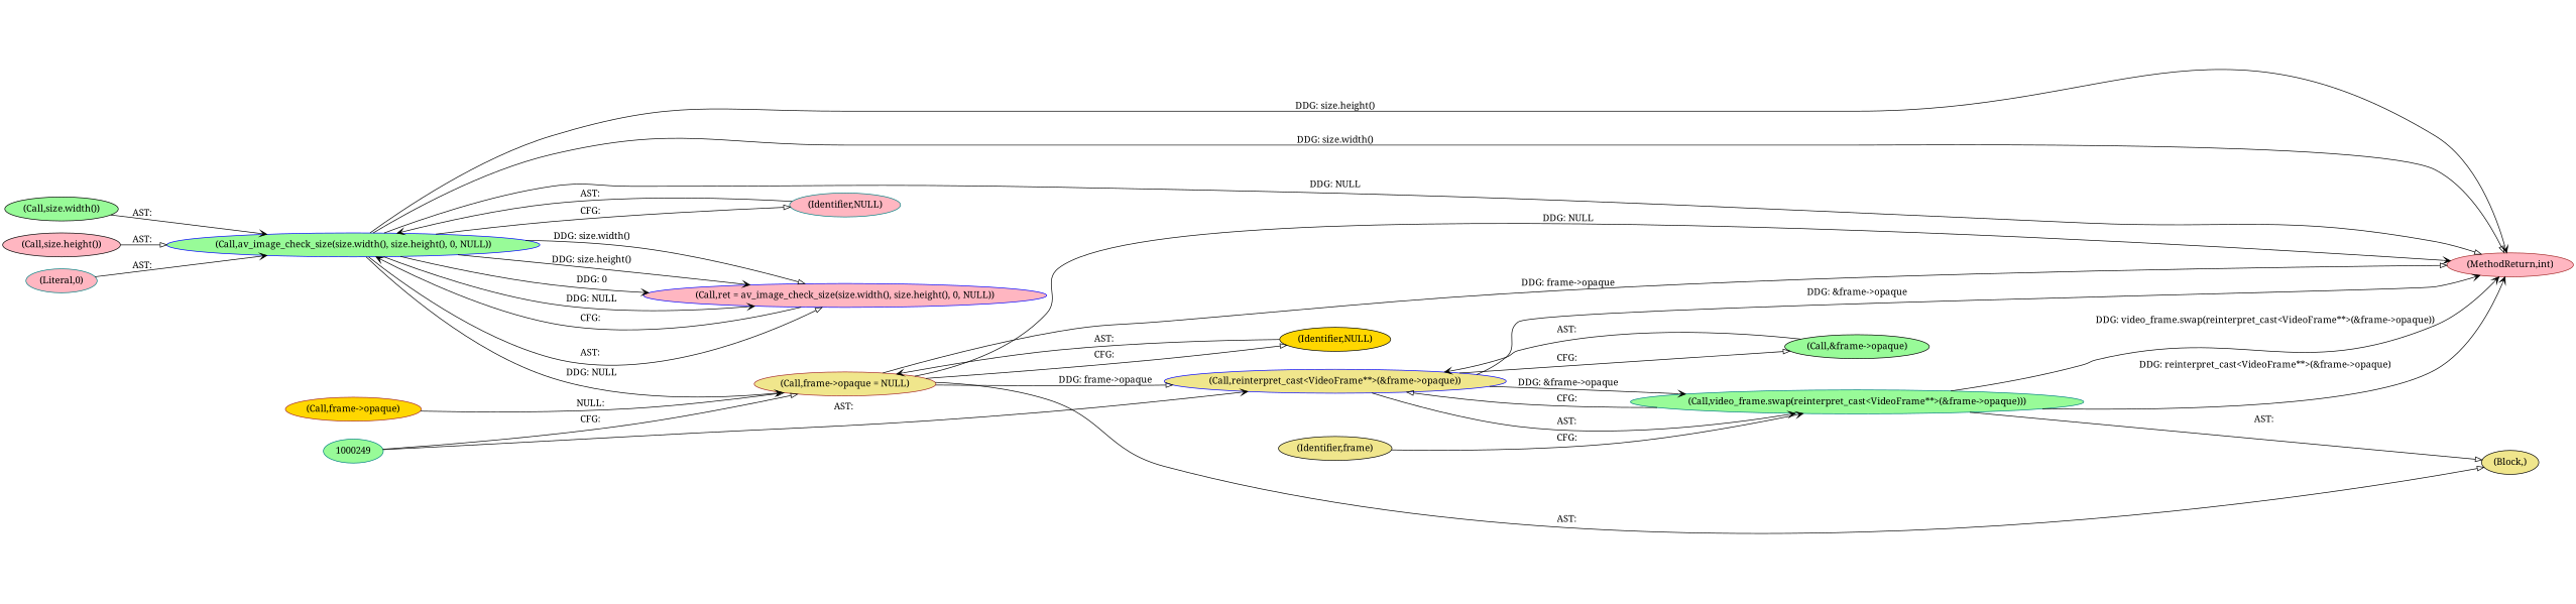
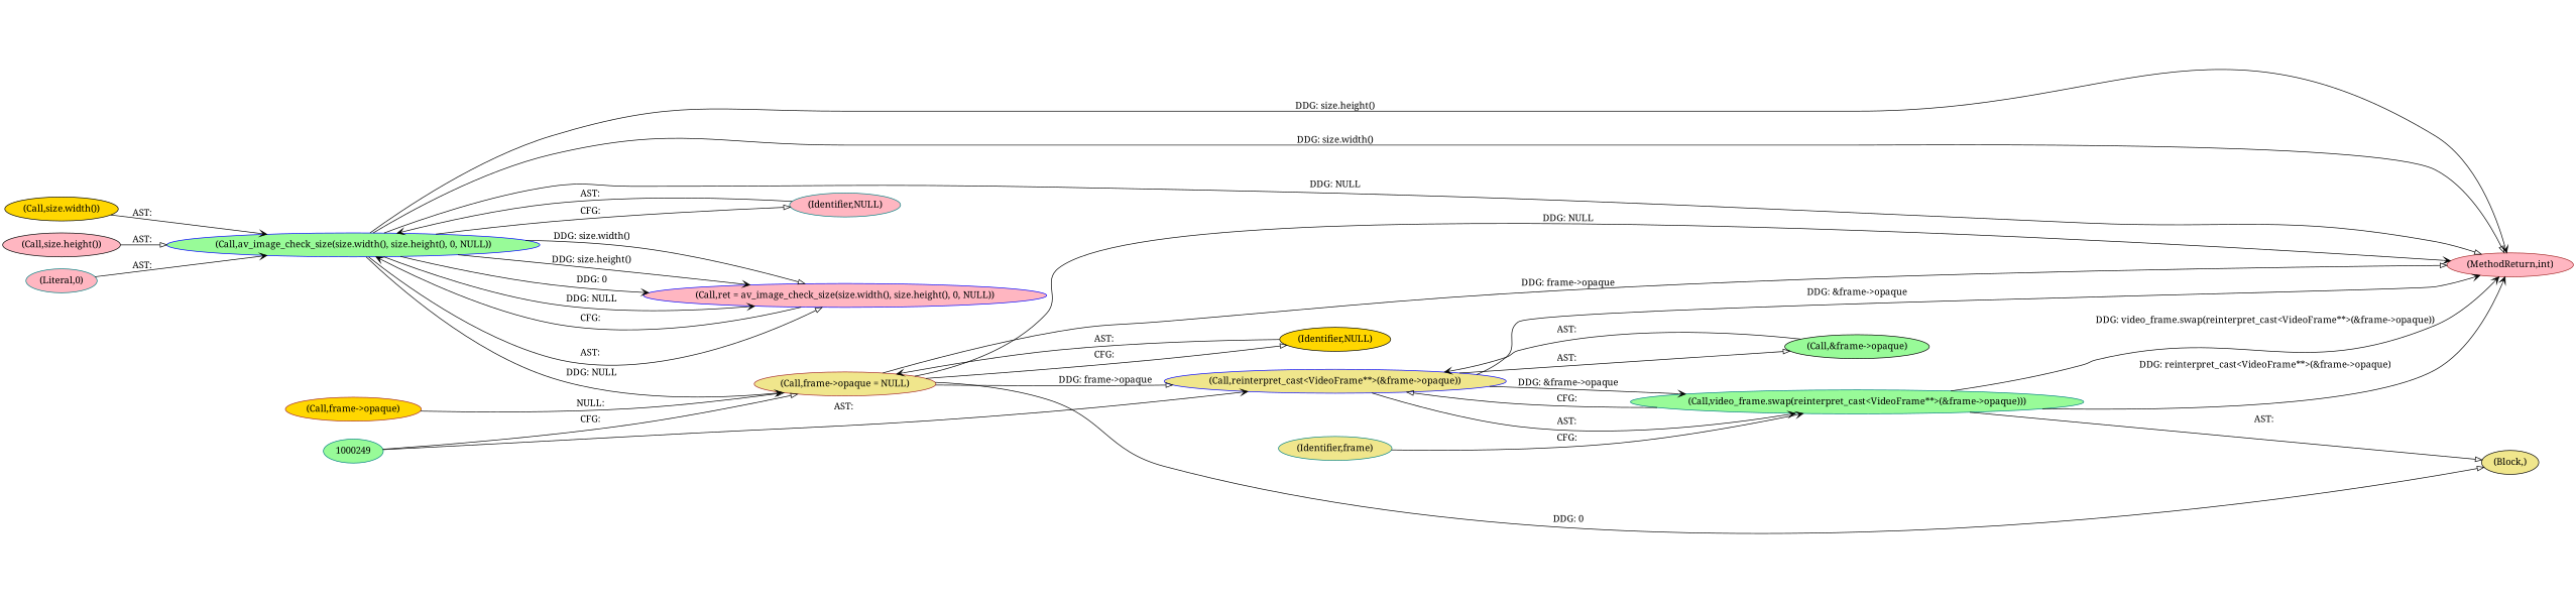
  digraph {
    fontname="Noto Serif"
    rankdir=LR
    node [color=teal fillcolor=lightpink fontname="Noto Serif" style=filled]
    edge [arrowhead=vee fontname="Noto Serif"]
    n1 [color=blue fillcolor=khaki label="(Call,reinterpret_cast<VideoFrame**>(&frame->opaque))"]
    n2 [fillcolor=palegreen label="(Call,video_frame.swap(reinterpret_cast<VideoFrame**>(&frame->opaque)))"]
    n3 [color=black fillcolor=palegreen label="(Call,&frame->opaque)"]
    n4 [color=brown label="(MethodReturn,int)"]
    n5 [color=black fillcolor=khaki label="(Block,)"]
    n6 [color=brown fillcolor=khaki label="(Call,frame->opaque = NULL)"]
    n7 [color=black fillcolor=gold label="(Identifier,NULL)"]
    n8 [color=blue fillcolor=palegreen label="(Call,av_image_check_size(size.width(), size.height(), 0, NULL))"]
    n9 [label="(Identifier,NULL)"]
    n10 [color=blue label="(Call,ret = av_image_check_size(size.width(), size.height(), 0, NULL))"]
-   n11 [color=black fillcolor=palegreen label="(Call,size.width())"]
+   n11 [color=black fillcolor=gold label="(Call,size.width())"]
    n12 [color=black label="(Call,size.height())"]
-   n13 [color=black fillcolor=khaki label="(Identifier,frame)"]
+   n13 [fillcolor=khaki label="(Identifier,frame)"]
    n14 [label="(Literal,0)"]
    n15 [color=brown fillcolor=gold label="(Call,frame->opaque)"]
    1000249 [fillcolor=palegreen]
    n1 -> n2 [label="AST: "]
    n1 -> n2 [label="DDG: &frame->opaque"]
-   n1 -> n3 [arrowhead=onormal label="CFG: "]
+   n1 -> n3 [arrowhead=onormal label="AST: "]
    n1 -> n4 [label="DDG: &frame->opaque"]
    n2 -> n1 [arrowhead=onormal label="CFG: "]
    n2 -> n4 [label="DDG: reinterpret_cast<VideoFrame**>(&frame->opaque)"]
    n2 -> n4 [label="DDG: video_frame.swap(reinterpret_cast<VideoFrame**>(&frame->opaque))"]
    n2 -> n5 [arrowhead=onormal label="AST: "]
    n3 -> n1 [label="AST: "]
    n6 -> n1 [arrowhead=onormal label="DDG: frame->opaque"]
    n6 -> n4 [label="DDG: NULL"]
    n6 -> n4 [arrowhead=onormal label="DDG: frame->opaque"]
-   n6 -> n5 [arrowhead=onormal label="AST: "]
+   n6 -> n5 [arrowhead=onormal label="DDG: 0"]
    n6 -> n7 [arrowhead=onormal label="CFG: "]
    n7 -> n6 [label="AST: "]
    n8 -> n4 [label="DDG: size.height()"]
    n8 -> n4 [arrowhead=onormal label="DDG: size.width()"]
    n8 -> n4 [arrowhead=onormal label="DDG: NULL"]
    n8 -> n6 [label="DDG: NULL"]
    n8 -> n9 [arrowhead=onormal label="CFG: "]
    n8 -> n10 [arrowhead=onormal label="AST: "]
    n8 -> n10 [arrowhead=onormal label="DDG: size.width()"]
    n8 -> n10 [label="DDG: size.height()"]
    n8 -> n10 [label="DDG: 0"]
    n8 -> n10 [label="DDG: NULL"]
    n9 -> n8 [label="AST: "]
    n10 -> n8 [label="CFG: "]
    n11 -> n8 [label="AST: "]
    n12 -> n8 [arrowhead=onormal label="AST: "]
    n13 -> n2 [label="CFG: "]
    n14 -> n8 [label="AST: "]
    n15 -> n6 [arrowhead=onormal label="NULL: "]
    1000249 -> n1 [label="AST: "]
    1000249 -> n6 [arrowhead=onormal label="CFG: "]
  }
